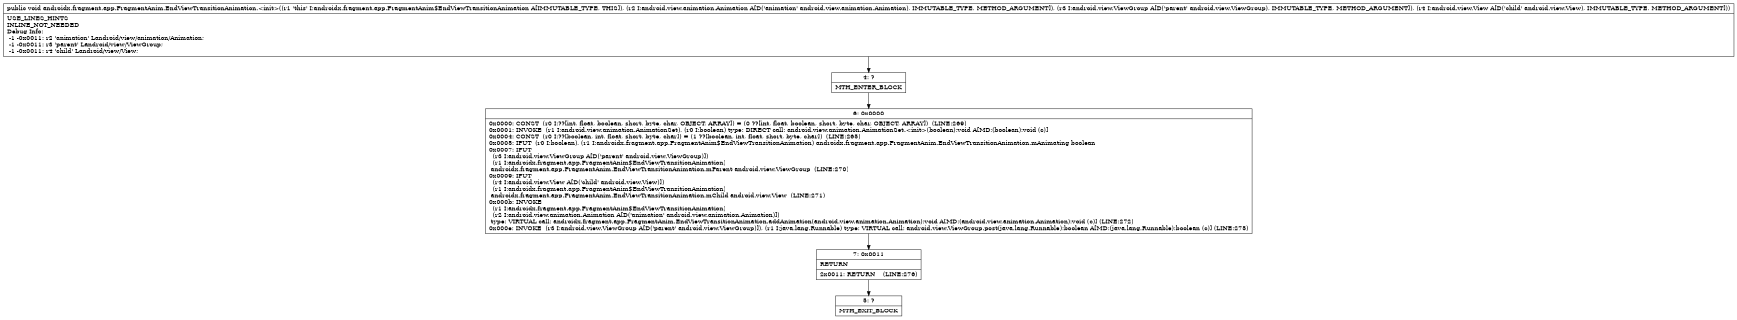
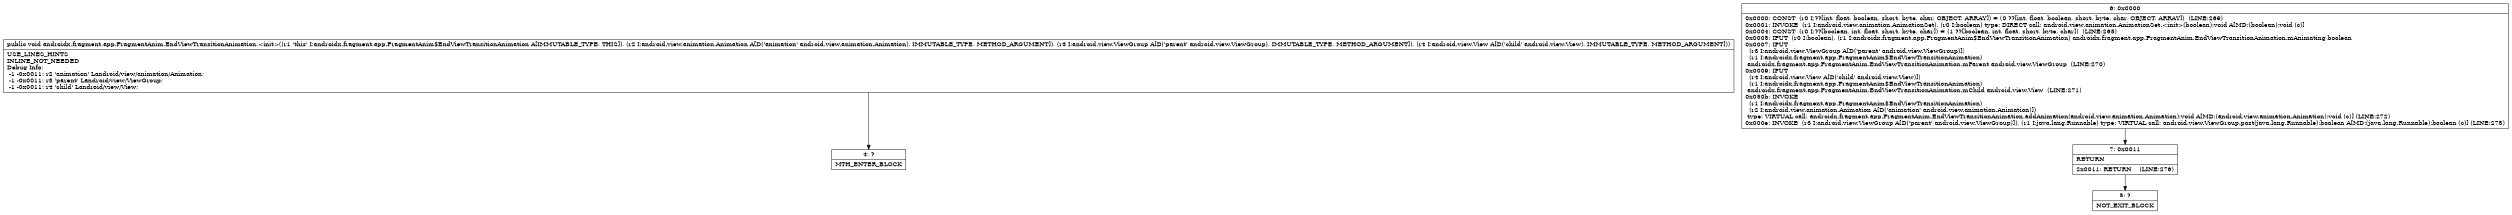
  digraph {
    node [shape=record]
    n1 [label="{4\:\ ?|MTH_ENTER_BLOCK\l}"]
-   n2 [label="{6\:\ 0x0000|0x0000: CONST  (r0 I:??[int, float, boolean, short, byte, char, OBJECT, ARRAY]) = (0 ??[int, float, boolean, short, byte, char, OBJECT, ARRAY])  (LINE:269)\l0x0001: INVOKE  (r1 I:android.view.animation.AnimationSet), (r0 I:boolean) type: DIRECT call: android.view.animation.AnimationSet.\<init\>(boolean):void A[MD:(boolean):void (c)]\l0x0004: CONST  (r0 I:??[boolean, int, float, short, byte, char]) = (1 ??[boolean, int, float, short, byte, char])  (LINE:265)\l0x0005: IPUT  (r0 I:boolean), (r1 I:androidx.fragment.app.FragmentAnim$EndViewTransitionAnimation) androidx.fragment.app.FragmentAnim.EndViewTransitionAnimation.mAnimating boolean \l0x0007: IPUT  \l  (r3 I:android.view.ViewGroup A[D('parent' android.view.ViewGroup)])\l  (r1 I:androidx.fragment.app.FragmentAnim$EndViewTransitionAnimation)\l androidx.fragment.app.FragmentAnim.EndViewTransitionAnimation.mParent android.view.ViewGroup  (LINE:270)\l0x0009: IPUT  \l  (r4 I:android.view.View A[D('child' android.view.View)])\l  (r1 I:androidx.fragment.app.FragmentAnim$EndViewTransitionAnimation)\l androidx.fragment.app.FragmentAnim.EndViewTransitionAnimation.mChild android.view.View  (LINE:271)\l0x000b: INVOKE  \l  (r1 I:androidx.fragment.app.FragmentAnim$EndViewTransitionAnimation)\l  (r2 I:android.view.animation.Animation A[D('animation' android.view.animation.Animation)])\l type: VIRTUAL call: androidx.fragment.app.FragmentAnim.EndViewTransitionAnimation.addAnimation(android.view.animation.Animation):void A[MD:(android.view.animation.Animation):void (c)] (LINE:272)\l0x000e: INVOKE  (r3 I:android.view.ViewGroup A[D('parent' android.view.ViewGroup)]), (r1 I:java.lang.Runnable) type: VIRTUAL call: android.view.ViewGroup.post(java.lang.Runnable):boolean A[MD:(java.lang.Runnable):boolean (c)] (LINE:275)\l}"]
+   n2 [label="{6\:\ 0x0000|0x0000: CONST  (r0 I:??[int, float, boolean, short, byte, char, OBJECT, ARRAY]) = (0 ??[int, float, boolean, short, byte, char, OBJECT, ARRAY])  (LINE:269)\l0x0001: INVOKE  (r1 I:android.view.animation.AnimationSet), (r0 I:boolean) type: DIRECT call: android.view.animation.AnimationSet.\<init\>(boolean):void A[MD:(boolean):void (c)]\l0x0004: CONST  (r0 I:??[boolean, int, float, short, byte, char]) = (1 ??[boolean, int, float, short, byte, char])  (LINE:265)\l0x0005: IPUT  (r0 I:boolean), (r1 I:androidx.fragment.app.FragmentAnim$EndViewTransitionAnimation) androidx.fragment.app.FragmentAnim.EndViewTransitionAnimation.mAnimating boolean \l0x0007: IPUT  \l  (r3 I:android.view.ViewGroup A[D('parent' android.view.ViewGroup)])\l  (r1 I:androidx.fragment.app.FragmentAnim$EndViewTransitionAnimation)\l androidx.fragment.app.FragmentAnim.EndViewTransitionAnimation.mParent android.view.ViewGroup  (LINE:270)\l0x0009: IPUT  \l  (r4 I:android.view.View A[D('child' android.view.View)])\l  (r1 I:androidx.fragment.app.FragmentAnim$EndViewTransitionAnimation)\l androidx.fragment.app.FragmentAnim.EndViewTransitionAnimation.mChild android.view.View  (LINE:271)\l0x050b: INVOKE  \l  (r1 I:androidx.fragment.app.FragmentAnim$EndViewTransitionAnimation)\l  (r2 I:android.view.animation.Animation A[D('animation' android.view.animation.Animation)])\l type: VIRTUAL call: androidx.fragment.app.FragmentAnim.EndViewTransitionAnimation.addAnimation(android.view.animation.Animation):void A[MD:(android.view.animation.Animation):void (c)] (LINE:272)\l0x000e: INVOKE  (r3 I:android.view.ViewGroup A[D('parent' android.view.ViewGroup)]), (r1 I:java.lang.Runnable) type: VIRTUAL call: android.view.ViewGroup.post(java.lang.Runnable):boolean A[MD:(java.lang.Runnable):boolean (c)] (LINE:275)\l}"]
    n3 [label="{7\:\ 0x0011|RETURN\l|2x0011: RETURN    (LINE:276)\l}"]
-   n4 [label="{5\:\ ?|MTH_EXIT_BLOCK\l}"]
+   n4 [label="{5\:\ ?|NOT_EXIT_BLOCK\l}"]
    n5 [label="{public void androidx.fragment.app.FragmentAnim.EndViewTransitionAnimation.\<init\>((r1 'this' I:androidx.fragment.app.FragmentAnim$EndViewTransitionAnimation A[IMMUTABLE_TYPE, THIS]), (r2 I:android.view.animation.Animation A[D('animation' android.view.animation.Animation), IMMUTABLE_TYPE, METHOD_ARGUMENT]), (r3 I:android.view.ViewGroup A[D('parent' android.view.ViewGroup), IMMUTABLE_TYPE, METHOD_ARGUMENT]), (r4 I:android.view.View A[D('child' android.view.View), IMMUTABLE_TYPE, METHOD_ARGUMENT]))  | USE_LINES_HINTS\lINLINE_NOT_NEEDED\lDebug Info:\l  \-1 \-0x0011: r2 'animation' Landroid\/view\/animation\/Animation;\l  \-1 \-0x0011: r3 'parent' Landroid\/view\/ViewGroup;\l  \-1 \-0x0011: r4 'child' Landroid\/view\/View;\l}"]
-   n1 -> n2
    n2 -> n3
    n3 -> n4
    n5 -> n1
  }
